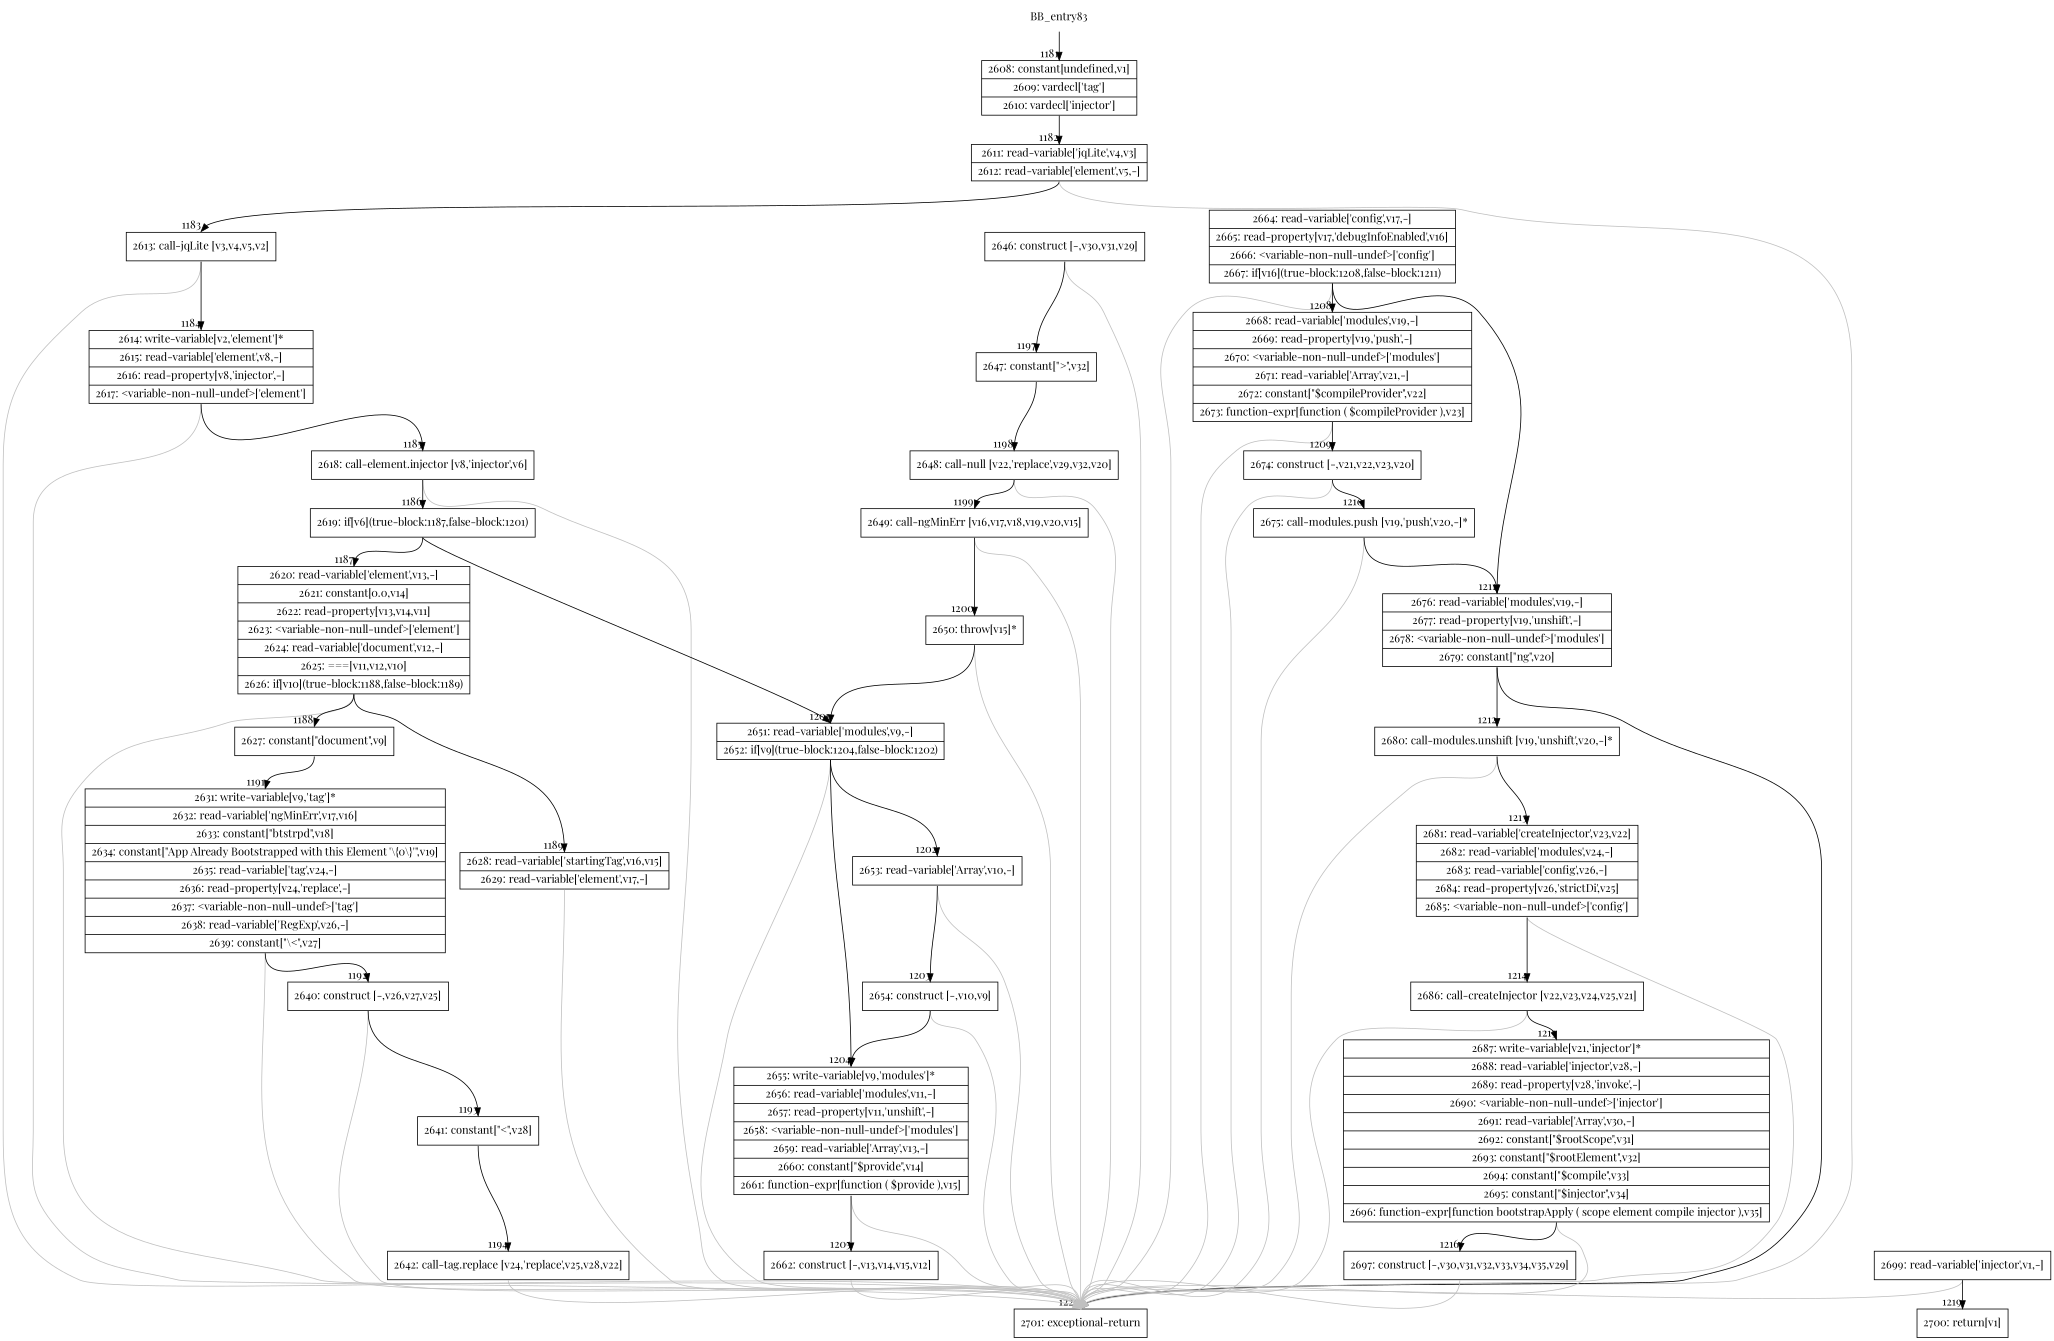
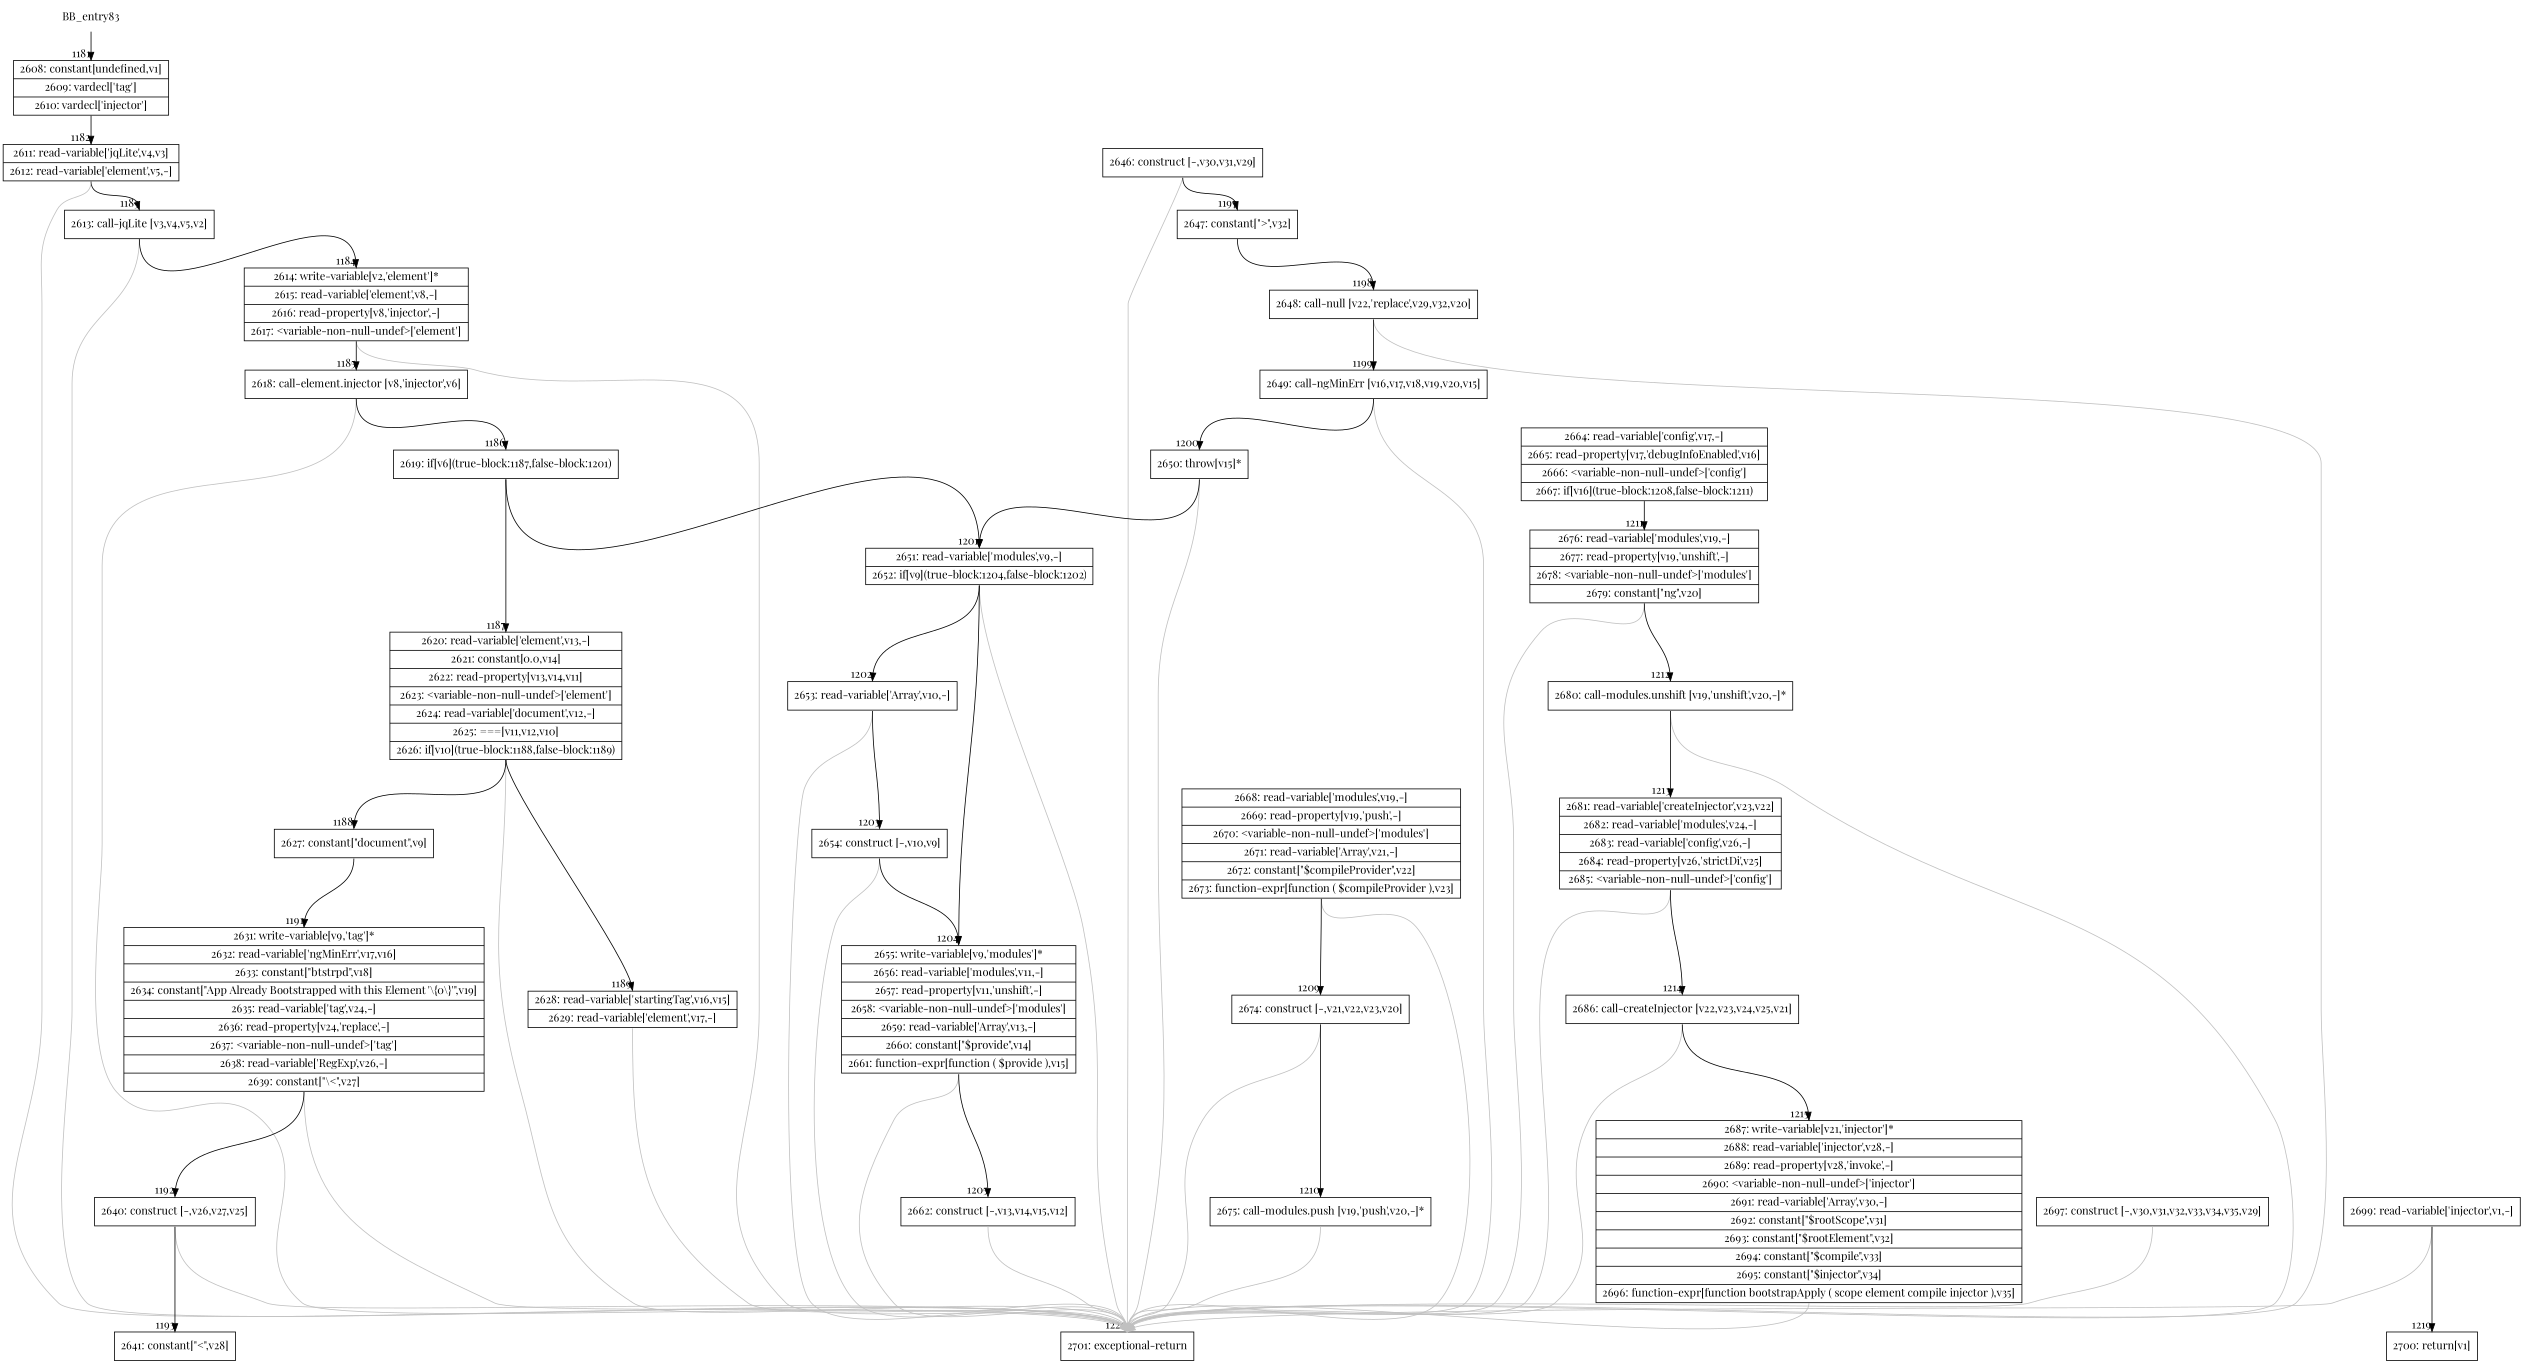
  digraph {
    fontname="Playfair Display"
    rankdir=TD
    node [fontname="Playfair Display" shape=record]
    edge [fontname="Playfair Display" headport=n tailport=s]
    n1 [label=BB_entry83 shape=none]
    n2 [label="{2608: constant[undefined,v1]|2609: vardecl['tag']|2610: vardecl['injector']}"]
    n3 [label="{2611: read-variable['jqLite',v4,v3]|2612: read-variable['element',v5,-]}"]
    n4 [label="{2613: call-jqLite [v3,v4,v5,v2]}"]
    n5 [label="{2701: exceptional-return}"]
    n6 [label="{2614: write-variable[v2,'element']*|2615: read-variable['element',v8,-]|2616: read-property[v8,'injector',-]|2617: \<variable-non-null-undef\>['element']}"]
    n7 [label="{2618: call-element.injector [v8,'injector',v6]}"]
    n8 [label="{2619: if[v6](true-block:1187,false-block:1201)}"]
    n9 [label="{2620: read-variable['element',v13,-]|2621: constant[0.0,v14]|2622: read-property[v13,v14,v11]|2623: \<variable-non-null-undef\>['element']|2624: read-variable['document',v12,-]|2625: ===[v11,v12,v10]|2626: if[v10](true-block:1188,false-block:1189)}"]
    n10 [label="{2651: read-variable['modules',v9,-]|2652: if[v9](true-block:1204,false-block:1202)}"]
    n11 [label="{2627: constant[\"document\",v9]}"]
    n12 [label="{2628: read-variable['startingTag',v16,v15]|2629: read-variable['element',v17,-]}"]
    n13 [label="{2655: write-variable[v9,'modules']*|2656: read-variable['modules',v11,-]|2657: read-property[v11,'unshift',-]|2658: \<variable-non-null-undef\>['modules']|2659: read-variable['Array',v13,-]|2660: constant[\"$provide\",v14]|2661: function-expr[function ( $provide ),v15]}"]
    n14 [label="{2653: read-variable['Array',v10,-]}"]
    n15 [label="{2631: write-variable[v9,'tag']*|2632: read-variable['ngMinErr',v17,v16]|2633: constant[\"btstrpd\",v18]|2634: constant[\"App Already Bootstrapped with this Element '\\\{0\\\}'\",v19]|2635: read-variable['tag',v24,-]|2636: read-property[v24,'replace',-]|2637: \<variable-non-null-undef\>['tag']|2638: read-variable['RegExp',v26,-]|2639: constant[\"\\\<\",v27]}"]
    n16 [label="{2662: construct [-,v13,v14,v15,v12]}"]
    n17 [label="{2654: construct [-,v10,v9]}"]
    n18 [label="{2640: construct [-,v26,v27,v25]}"]
    n19 [label="{2641: constant[\"&lt;\",v28]}"]
-   n20 [label="{2642: call-tag.replace [v24,'replace',v25,v28,v22]}"]
    n21 [label="{2646: construct [-,v30,v31,v29]}"]
    n22 [label="{2647: constant[\"&gt;\",v32]}"]
    n23 [label="{2648: call-null [v22,'replace',v29,v32,v20]}"]
    n24 [label="{2649: call-ngMinErr [v16,v17,v18,v19,v20,v15]}"]
    n25 [label="{2650: throw[v15]*}"]
    n26 [label="{2664: read-variable['config',v17,-]|2665: read-property[v17,'debugInfoEnabled',v16]|2666: \<variable-non-null-undef\>['config']|2667: if[v16](true-block:1208,false-block:1211)}"]
    n27 [label="{2668: read-variable['modules',v19,-]|2669: read-property[v19,'push',-]|2670: \<variable-non-null-undef\>['modules']|2671: read-variable['Array',v21,-]|2672: constant[\"$compileProvider\",v22]|2673: function-expr[function ( $compileProvider ),v23]}"]
    n28 [label="{2676: read-variable['modules',v19,-]|2677: read-property[v19,'unshift',-]|2678: \<variable-non-null-undef\>['modules']|2679: constant[\"ng\",v20]}"]
    n29 [label="{2674: construct [-,v21,v22,v23,v20]}"]
    n30 [label="{2680: call-modules.unshift [v19,'unshift',v20,-]*}"]
    n31 [label="{2675: call-modules.push [v19,'push',v20,-]*}"]
    n32 [label="{2681: read-variable['createInjector',v23,v22]|2682: read-variable['modules',v24,-]|2683: read-variable['config',v26,-]|2684: read-property[v26,'strictDi',v25]|2685: \<variable-non-null-undef\>['config']}"]
    n33 [label="{2686: call-createInjector [v22,v23,v24,v25,v21]}"]
    n34 [label="{2687: write-variable[v21,'injector']*|2688: read-variable['injector',v28,-]|2689: read-property[v28,'invoke',-]|2690: \<variable-non-null-undef\>['injector']|2691: read-variable['Array',v30,-]|2692: constant[\"$rootScope\",v31]|2693: constant[\"$rootElement\",v32]|2694: constant[\"$compile\",v33]|2695: constant[\"$injector\",v34]|2696: function-expr[function bootstrapApply ( scope element compile injector ),v35]}"]
    n35 [label="{2697: construct [-,v30,v31,v32,v33,v34,v35,v29]}"]
    n36 [label="{2699: read-variable['injector',v1,-]}"]
    n37 [label="{2700: return[v1]}"]
    n1 -> n2 [headlabel="    1181"]
    n2 -> n3 [headlabel="      1182"]
    n3 -> n4 [headlabel="      1183"]
    n3 -> n5 [color=gray headlabel="      1220"]
    n4 -> n5 [color=gray]
    n4 -> n6 [headlabel="      1184"]
    n6 -> n5 [color=gray]
    n6 -> n7 [headlabel="      1185"]
    n7 -> n5 [color=gray]
    n7 -> n8 [headlabel="      1186"]
    n8 -> n9 [headlabel="      1187"]
    n8 -> n10 [headlabel="      1201"]
    n9 -> n5 [color=gray]
    n9 -> n11 [headlabel="      1188"]
    n9 -> n12 [headlabel="      1189"]
    n10 -> n5 [color=gray]
    n10 -> n13 [headlabel="      1204"]
    n10 -> n14 [headlabel="      1202"]
    n11 -> n15 [headlabel="      1191"]
    n12 -> n5 [color=gray]
    n13 -> n5 [color=gray]
    n13 -> n16 [headlabel="      1205"]
    n14 -> n5 [color=gray]
    n14 -> n17 [headlabel="      1203"]
    n15 -> n5 [color=gray]
    n15 -> n18 [headlabel="      1192"]
    n16 -> n5 [color=gray]
    n17 -> n5 [color=gray]
    n17 -> n13
    n18 -> n5 [color=gray]
    n18 -> n19 [headlabel="      1193"]
-   n19 -> n20 [headlabel="      1194"]
-   n20 -> n5 [color=gray]
    n21 -> n5 [color=gray]
    n21 -> n22 [headlabel="      1197"]
    n22 -> n23 [headlabel="      1198"]
    n23 -> n5 [color=gray]
    n23 -> n24 [headlabel="      1199"]
    n24 -> n5 [color=gray]
    n24 -> n25 [headlabel="      1200"]
    n25 -> n5 [color=gray]
    n25 -> n10
-   n26 -> n5 [color=gray]
-   n26 -> n27 [headlabel="      1208"]
    n26 -> n28 [headlabel="      1211"]
    n27 -> n5 [color=gray]
    n27 -> n29 [headlabel="      1209"]
-   n28 -> n5 [color=black]
+   n28 -> n5 [color=gray]
    n28 -> n30 [headlabel="      1212"]
    n29 -> n5 [color=gray]
    n29 -> n31 [headlabel="      1210"]
    n30 -> n5 [color=gray]
    n30 -> n32 [headlabel="      1213"]
    n31 -> n5 [color=gray]
-   n31 -> n28
    n32 -> n5 [color=gray]
    n32 -> n33 [headlabel="      1214"]
    n33 -> n5 [color=gray]
    n33 -> n34 [headlabel="      1215"]
    n34 -> n5 [color=gray]
-   n34 -> n35 [headlabel="      1216"]
    n35 -> n5 [color=gray]
    n36 -> n5 [color=gray]
    n36 -> n37 [headlabel="      1219"]
  }
